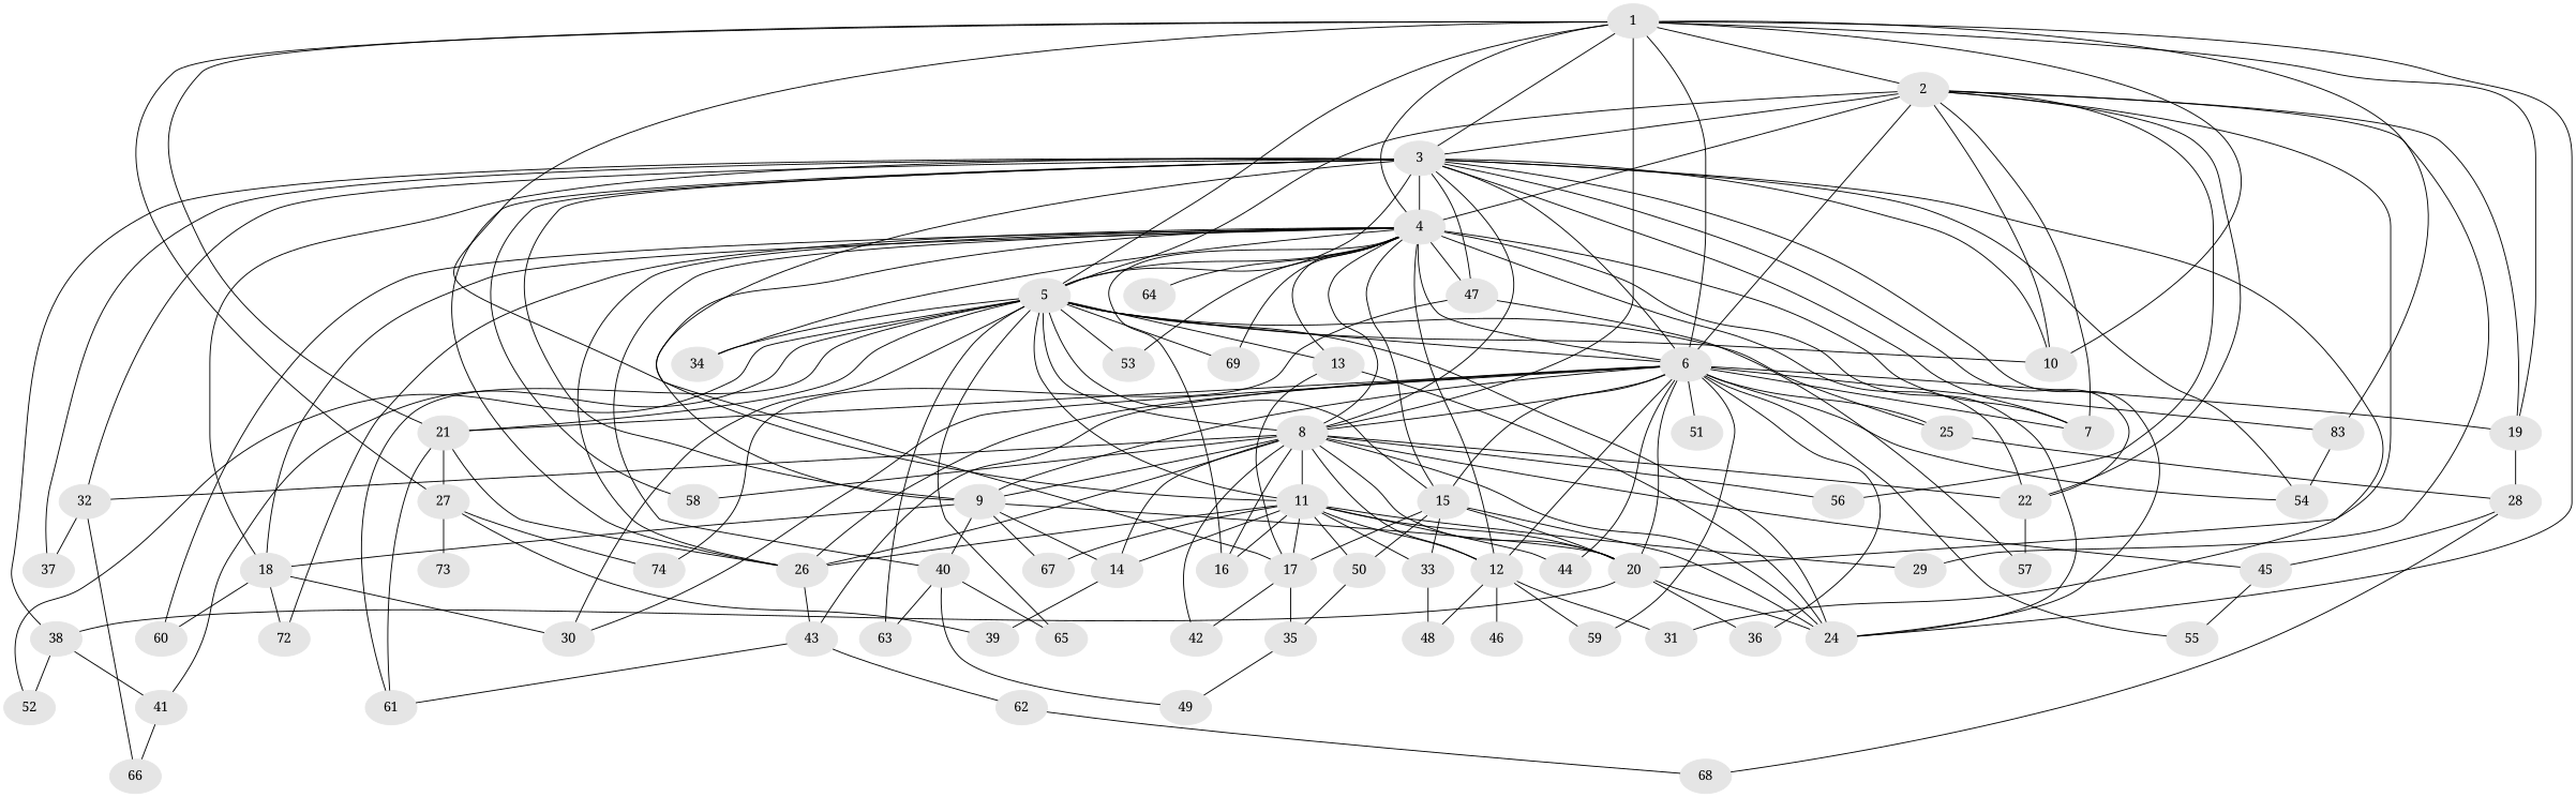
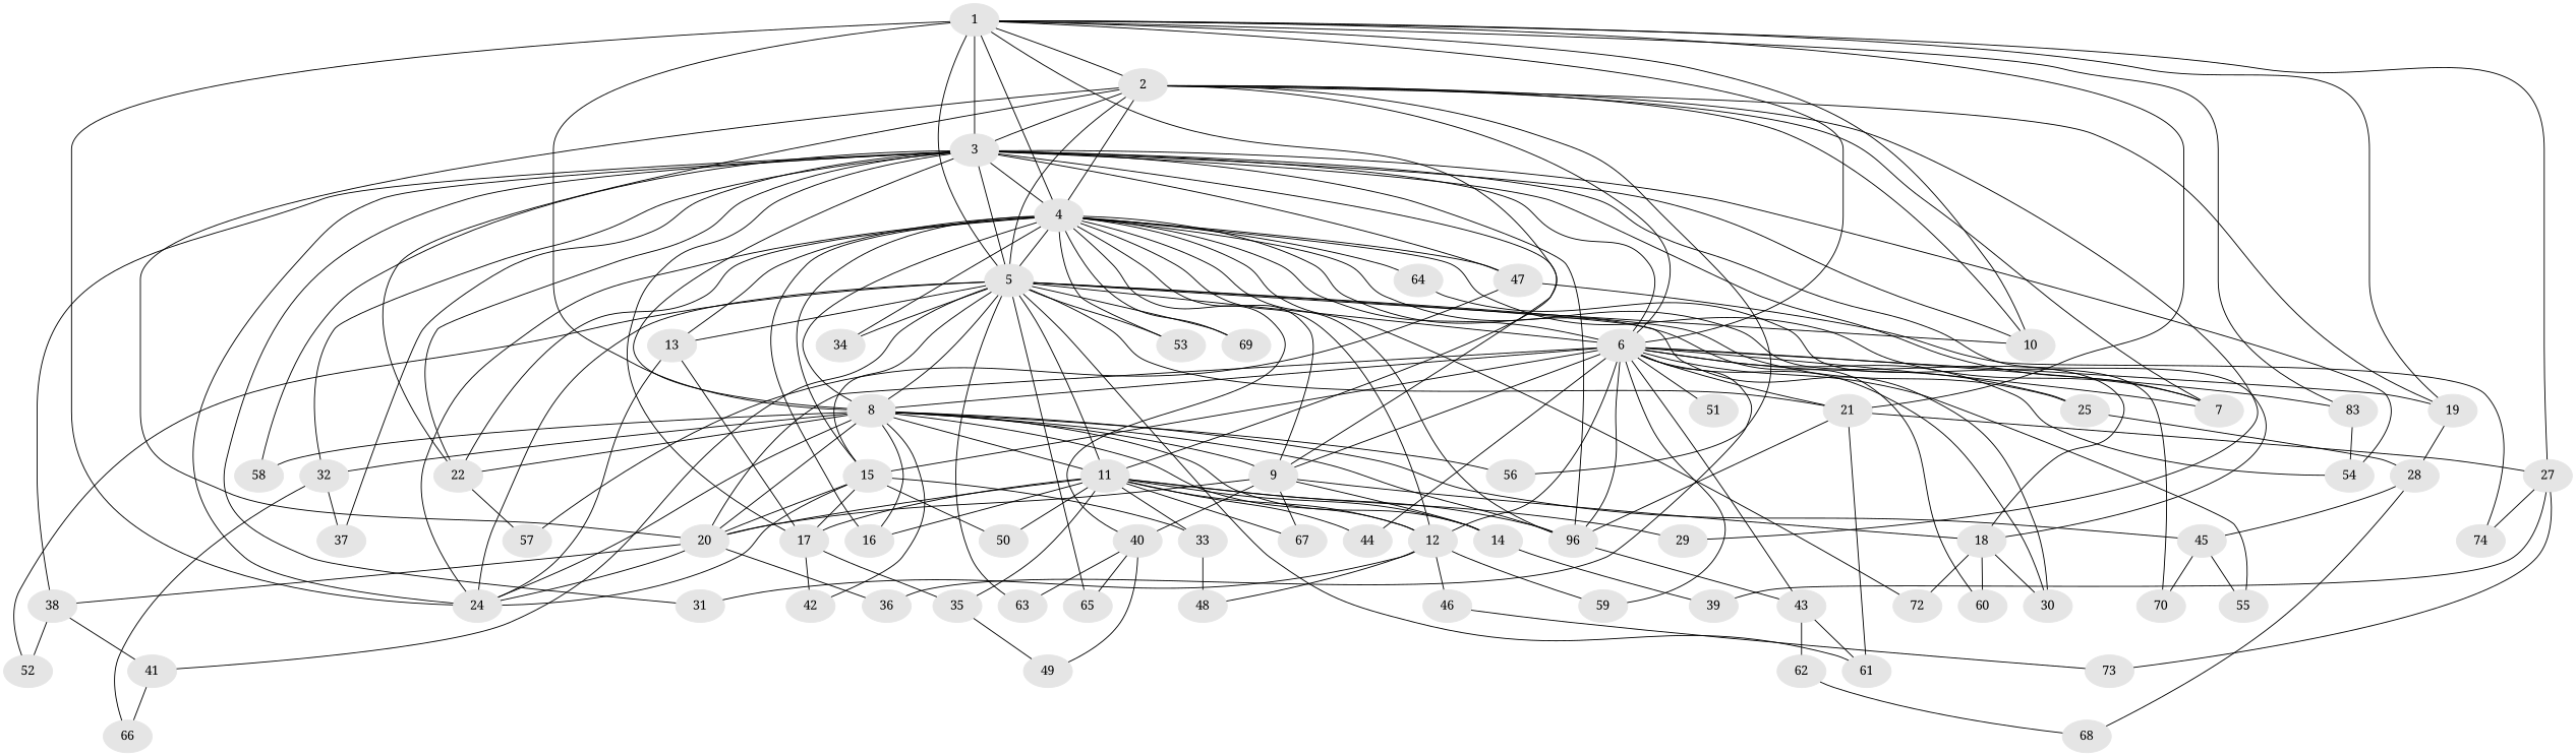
  graph {
    fontname="Noto Serif"
    node [color=gray90 fontname="Noto Serif" style=filled]
    edge [fontname="Noto Serif" weight=1.0]
    1
    2
    3
    4
    5
    6
    8
    10
    11
    19
    21
    n12 [label=83]
    24
    27
    7
    20
    22
    29
    56
    9
    17
    18
-   26
+   26 [label=96]
    31
    32
    37
    38
    47
    54
    58
    12
    13
    15
    16
    34
    40
    53
    60
    64
    69
    72
    25
    30
    41
    52
    61
    63
    65
    36
    43
    44
    51
    55
    59
    14
    42
    45
    67
    33
    35
    50
    28
    39
    73
    74
    57
    66
    46
    48
    49
+   70
    62
    68
    1 -- 2 [weight=4.0]
    1 -- 3 [weight=3.0]
    1 -- 4 [weight=4.0]
    1 -- 5 [weight=2.0]
    1 -- 6 [weight=5.0]
    1 -- 8 [weight=17.0]
    1 -- 10
    1 -- 11
    1 -- 19 [weight=2.0]
    1 -- 21
    1 -- n12 [weight=2.0]
    1 -- 24
    1 -- 27
    2 -- 3 [weight=3.0]
    2 -- 4 [weight=4.0]
    2 -- 5 [weight=2.0]
    2 -- 6 [weight=4.0]
    2 -- 10
    2 -- 19
    2 -- 7
    2 -- 20 [weight=6.0]
    2 -- 22
    2 -- 29
    2 -- 56
    3 -- 4 [weight=17.0]
    3 -- 5
    3 -- 6 [weight=2.0]
    3 -- 8 [weight=4.0]
    3 -- 10
    3 -- 24 [weight=2.0]
    3 -- 7 [weight=2.0]
    3 -- 22
    3 -- 9
    3 -- 17
    3 -- 18
    3 -- 26
    3 -- 31
    3 -- 32
    3 -- 37
    3 -- 38
    3 -- 47
    3 -- 54
    3 -- 58
    4 -- 5 [weight=3.0]
    4 -- 6 [weight=4.0]
    4 -- 8 [weight=2.0]
    4 -- 24
    4 -- 7
    4 -- 22
    4 -- 9
    4 -- 18
    4 -- 26
    4 -- 47
    4 -- 12
    4 -- 13
    4 -- 15
    4 -- 16
    4 -- 34
    4 -- 40
    4 -- 53
    4 -- 60
    4 -- 64
    4 -- 69
    4 -- 72
    5 -- 6 [weight=3.0]
    5 -- 8
    5 -- 10
    5 -- 11 [weight=2.0]
    5 -- 21
    5 -- 24
    5 -- 13
    5 -- 15
    5 -- 34
    5 -- 53
    5 -- 69
    5 -- 25
    5 -- 30
    5 -- 41
    5 -- 52
    5 -- 61
    5 -- 63
    5 -- 65
    6 -- 8 [weight=2.0]
    6 -- 19
    6 -- 21
    6 -- n12
    6 -- 7
    6 -- 20
    6 -- 9
    6 -- 26 [weight=2.0]
    6 -- 54
    6 -- 12 [weight=2.0]
    6 -- 15
    6 -- 25
    6 -- 30
    6 -- 36
    6 -- 43
    6 -- 44
    6 -- 51
    6 -- 55
    6 -- 59
    8 -- 11
    8 -- 24
    8 -- 20
    8 -- 22
    8 -- 56
    8 -- 9
    8 -- 26 [weight=3.0]
    8 -- 32
    8 -- 58
    8 -- 12 [weight=2.0]
    8 -- 16
    8 -- 14
    8 -- 42
    8 -- 45
    11 -- 20
    11 -- 29
    11 -- 17
    11 -- 26
    11 -- 12
    11 -- 16
    11 -- 44
    11 -- 14
    11 -- 67
    11 -- 33
-   50 -- 35
+   11 -- 35
    11 -- 50
    19 -- 28
    21 -- 27
    21 -- 26
    21 -- 61
    n12 -- 54 [weight=2.0]
    27 -- 39
    27 -- 73
    27 -- 74
    20 -- 24
    20 -- 38
    20 -- 36
    22 -- 57
    9 -- 20
    9 -- 18
    9 -- 40
    9 -- 14
    9 -- 67
    17 -- 42
    17 -- 35
    18 -- 60
    18 -- 72
    18 -- 30
    26 -- 43
    32 -- 37
    32 -- 66
    38 -- 41
    38 -- 52
    47 -- 74
    47 -- 57
    12 -- 31
    12 -- 59
    12 -- 46
    12 -- 48
    13 -- 24
    13 -- 17
    15 -- 24
    15 -- 20
    15 -- 17
    15 -- 33
    15 -- 50
    40 -- 63
    40 -- 65
    40 -- 49
+   64 -- 70
    25 -- 28
    41 -- 66
    43 -- 61
    43 -- 62
    14 -- 39
    45 -- 55
+   45 -- 70
    33 -- 48
    35 -- 49
    28 -- 45
    28 -- 68
+   46 -- 73
    62 -- 68
  }
